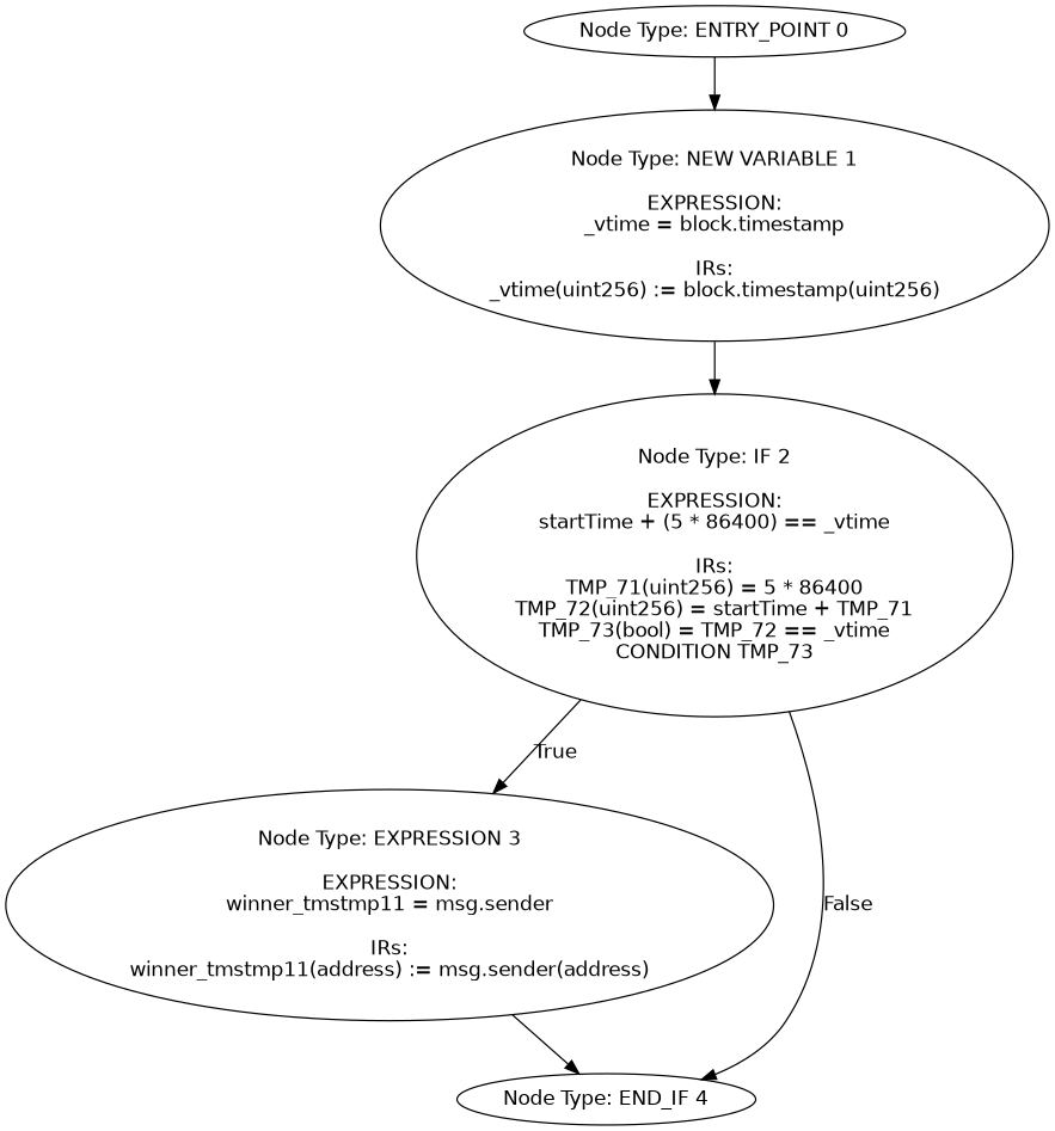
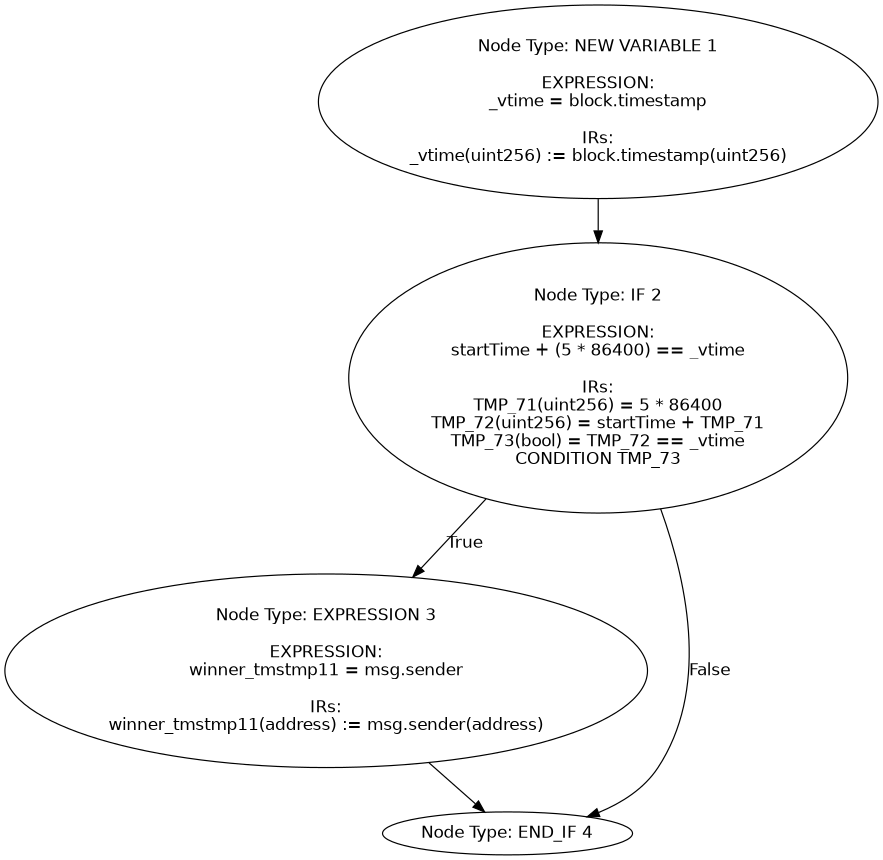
  digraph {
    fontname="DejaVu Sans"
    node [fontname="DejaVu Sans"]
    edge [fontname="DejaVu Sans"]
-   n1 [label="Node Type: ENTRY_POINT 0\n"]
    n2 [label="Node Type: NEW VARIABLE 1\n\nEXPRESSION:\n_vtime = block.timestamp\n\nIRs:\n_vtime(uint256) := block.timestamp(uint256)"]
    n3 [label="Node Type: IF 2\n\nEXPRESSION:\nstartTime + (5 * 86400) == _vtime\n\nIRs:\nTMP_71(uint256) = 5 * 86400\nTMP_72(uint256) = startTime + TMP_71\nTMP_73(bool) = TMP_72 == _vtime\nCONDITION TMP_73"]
    n4 [label="Node Type: EXPRESSION 3\n\nEXPRESSION:\nwinner_tmstmp11 = msg.sender\n\nIRs:\nwinner_tmstmp11(address) := msg.sender(address)"]
    n5 [label="Node Type: END_IF 4\n"]
-   n1 -> n2
    n2 -> n3
    n3 -> n4 [label=True]
    n3 -> n5 [label=False]
    n4 -> n5
  }
